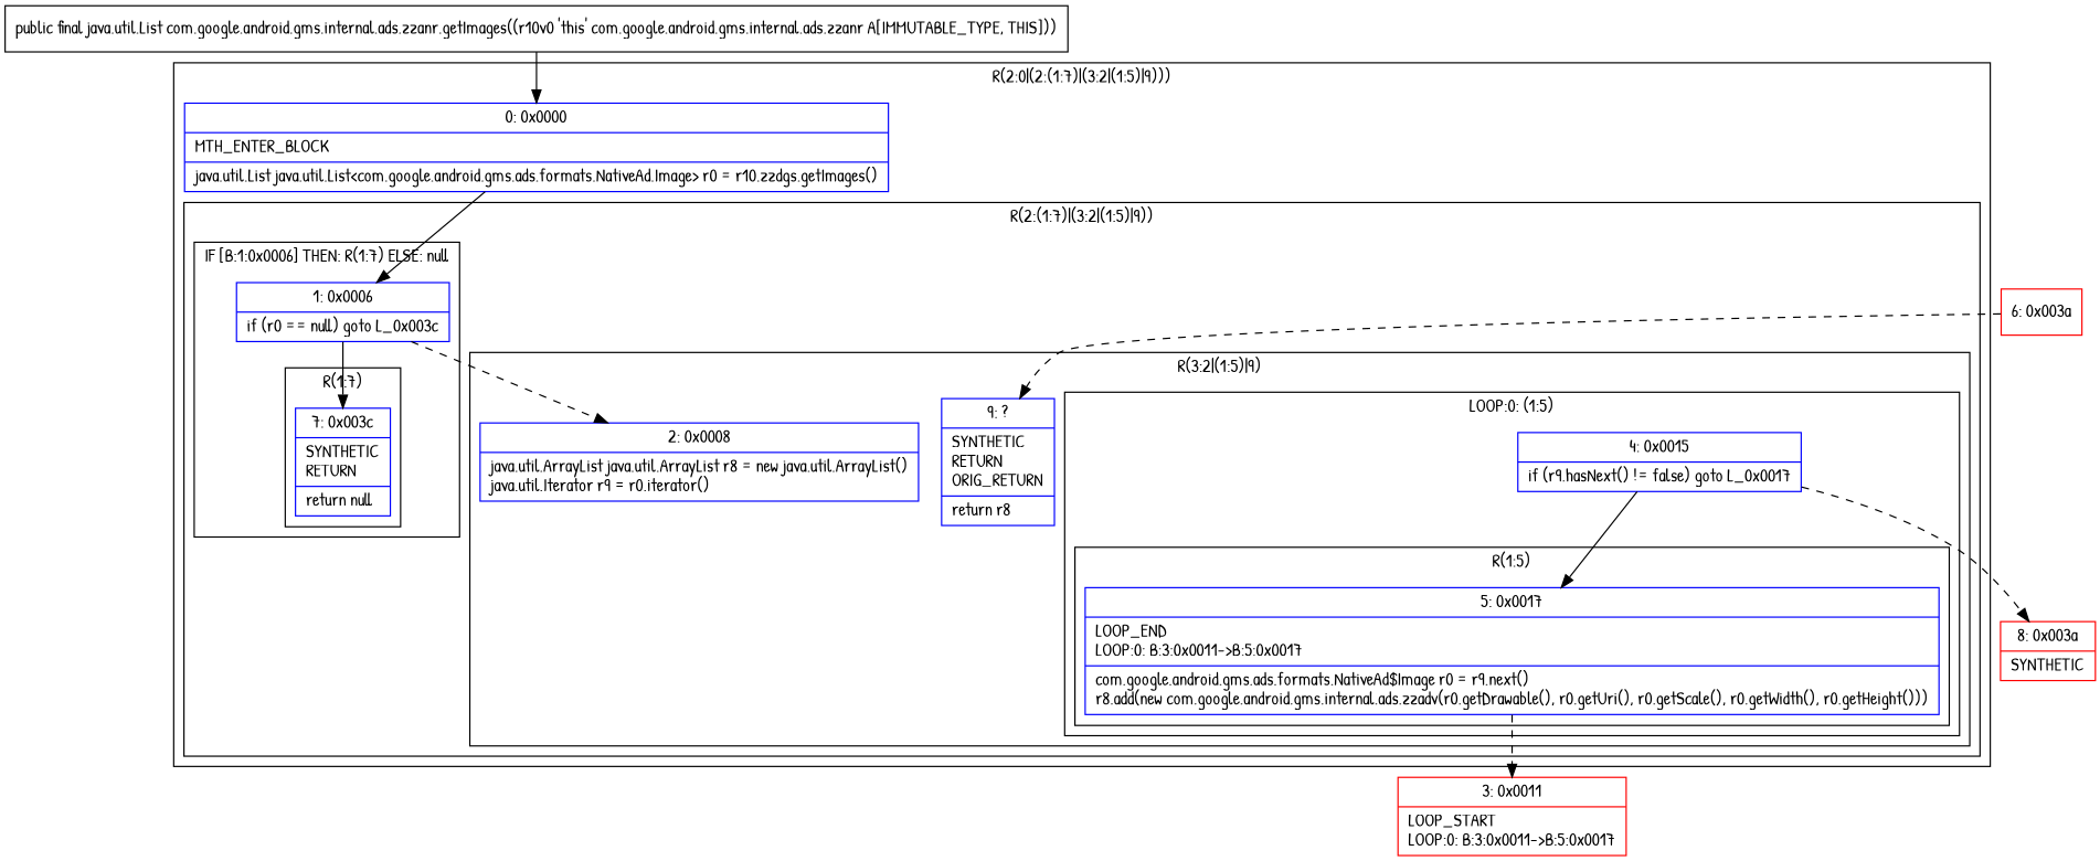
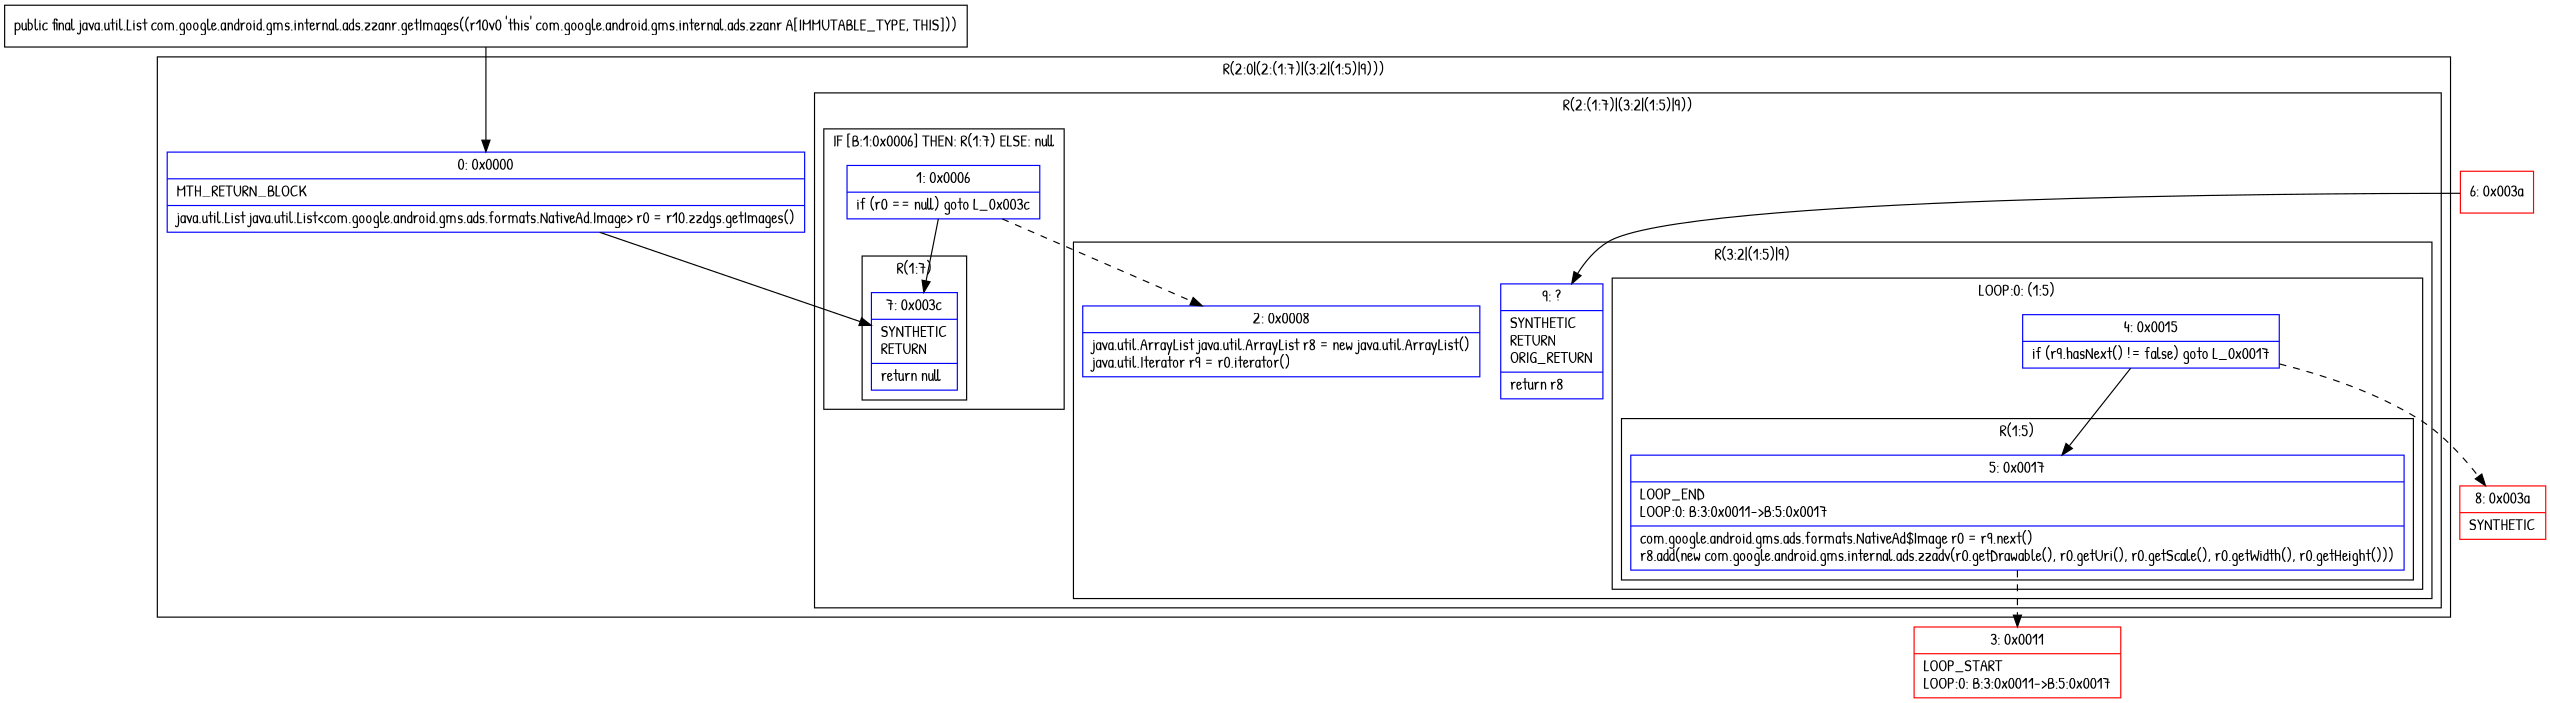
  digraph {
    fontname="Patrick Hand"
    node [color=blue fontname="Patrick Hand" shape=record]
    edge [fontname="Patrick Hand"]
    n1 [label="{7\:\ 0x003c|SYNTHETIC\lRETURN\l|return null\l}"]
    n2 [label="{1\:\ 0x0006|if (r0 == null) goto L_0x003c\l}"]
    n3 [label="{5\:\ 0x0017|LOOP_END\lLOOP:0: B:3:0x0011\-\>B:5:0x0017\l|com.google.android.gms.ads.formats.NativeAd$Image r0 = r9.next()\lr8.add(new com.google.android.gms.internal.ads.zzadv(r0.getDrawable(), r0.getUri(), r0.getScale(), r0.getWidth(), r0.getHeight()))\l}"]
    n4 [label="{4\:\ 0x0015|if (r9.hasNext() != false) goto L_0x0017\l}"]
    n5 [label="{2\:\ 0x0008|java.util.ArrayList java.util.ArrayList r8 = new java.util.ArrayList()\ljava.util.Iterator r9 = r0.iterator()\l}"]
    n6 [label="{9\:\ ?|SYNTHETIC\lRETURN\lORIG_RETURN\l|return r8\l}"]
-   n7 [label="{0\:\ 0x0000|MTH_ENTER_BLOCK\l|java.util.List java.util.List\<com.google.android.gms.ads.formats.NativeAd.Image\> r0 = r10.zzdgs.getImages()\l}"]
+   n7 [label="{0\:\ 0x0000|MTH_RETURN_BLOCK\l|java.util.List java.util.List\<com.google.android.gms.ads.formats.NativeAd.Image\> r0 = r10.zzdgs.getImages()\l}"]
    n8 [color=red label="{3\:\ 0x0011|LOOP_START\lLOOP:0: B:3:0x0011\-\>B:5:0x0017\l}"]
    n9 [color=red label="{8\:\ 0x003a|SYNTHETIC\l}"]
    n10 [color=red label="{6\:\ 0x003a}"]
    n11 [label="{public final java.util.List com.google.android.gms.internal.ads.zzanr.getImages((r10v0 'this' com.google.android.gms.internal.ads.zzanr A[IMMUTABLE_TYPE, THIS])) }" color=""]
    subgraph cluster_1 {
      label="R(2:0|(2:(1:7)|(3:2|(1:5)|9)))"
      n7
      subgraph cluster_2 {
        label="R(2:(1:7)|(3:2|(1:5)|9))"
        subgraph cluster_3 {
          label="IF [B:1:0x0006] THEN: R(1:7) ELSE: null"
          n2
          subgraph cluster_4 {
            label="R(1:7)"
            n1
          }
        }
        subgraph cluster_5 {
          label="R(3:2|(1:5)|9)"
          n5
          n6
          subgraph cluster_6 {
            label="LOOP:0: (1:5)"
            n4
            subgraph cluster_7 {
              label="R(1:5)"
              n3
            }
          }
        }
      }
    }
    n2 -> n1
    n2 -> n5 [style=dashed]
    n3 -> n8 [style=dashed]
    n4 -> n3
    n4 -> n9 [style=dashed]
-   n7 -> n2
-   n10 -> n6 [style=dashed]
+   n7 -> n1
+   n10 -> n6
    n11 -> n7
  }
